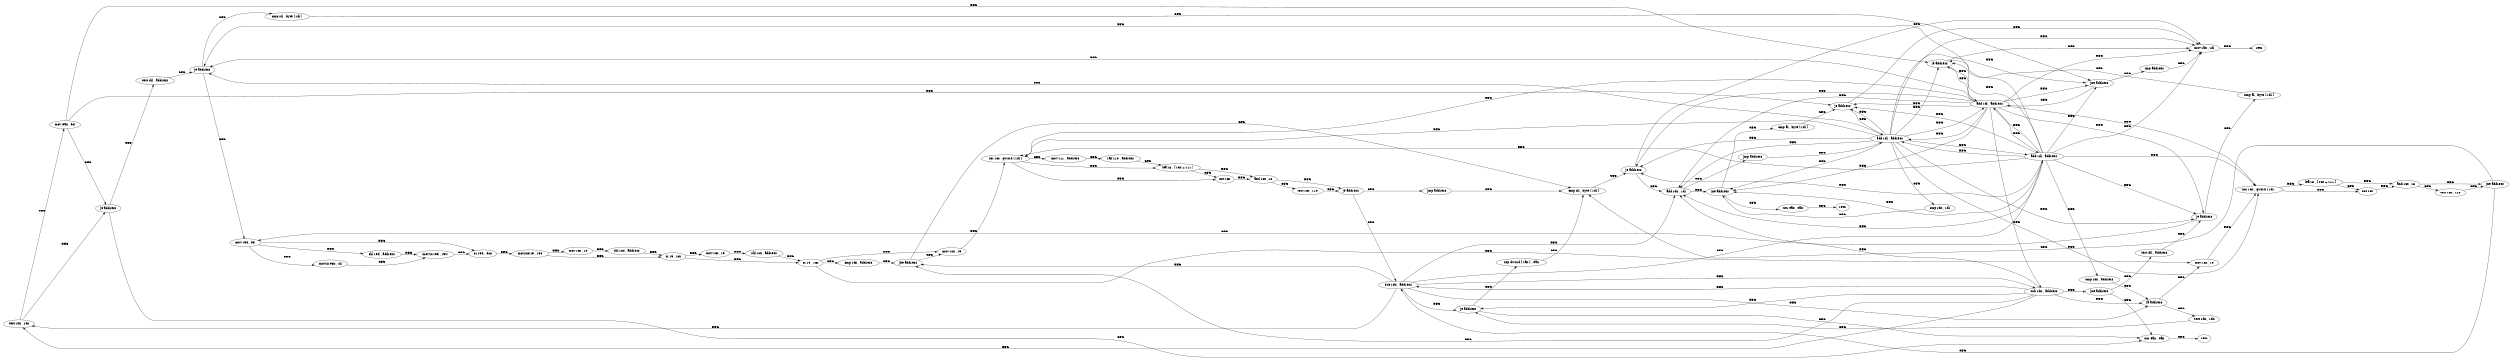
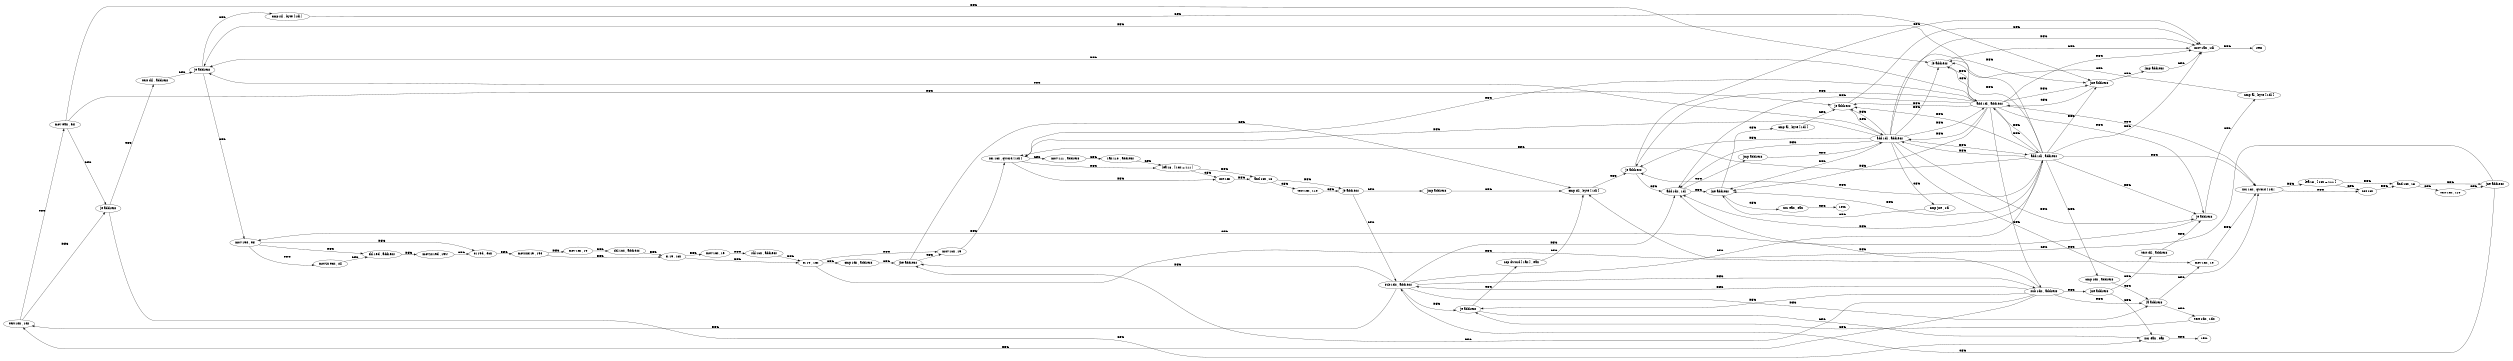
  digraph {
    rankdir=LR
    n1 [label="test rdx , rdx"]
    n2 [label="mov eax , esi"]
    n3 [label="je address"]
    n4 [label="je address"]
    n5 [label="je address"]
    n6 [label="xor eax , eax"]
    n7 [label="test dil , address"]
    n8 [label="add rdi , address"]
    n9 [label="mov rax , rdi"]
    n10 [label="add rdi , address"]
    n11 [label=retn]
    n12 [label="je address"]
    n13 [label="mov r9d , esi"]
    n14 [label="cmp sil , byte [ rdi ]"]
    n15 [label="movzx ecx , sil"]
    n16 [label="shl r9d , address"]
    n17 [label="or r9d , ecx"]
    n18 [label="jne address"]
    n19 [label="movzx r9d , r9w"]
    n20 [label="jmp address"]
    n21 [label="movsxd r9 , r9d"]
    n22 [label="mov rcx , r9"]
    n23 [label="or r9 , rcx"]
    n24 [label="shl rcx , address"]
    n25 [label="mov rcx , r9"]
    n26 [label="or r9 , rcx"]
    n27 [label="shl rcx , address"]
    n28 [label="cmp rdx , address"]
    n29 [label="mov rcx , r9"]
    n30 [label="mov rcx , r9"]
    n31 [label="jbe address"]
    n32 [label="xor rcx , qword [ rdi ]"]
    n33 [label="xor rcx , qword [ rdi ]"]
    n34 [label="cmp sil , byte [ rdi ]"]
    n35 [label="je address"]
    n36 [label="add rdx , rdi"]
    n37 [label="mov r11 , address"]
    n38 [label="lea r8 , [ rcx + r11 ]"]
    n39 [label="not rcx"]
    n40 [label="sub rdx , address"]
    n41 [label="add rdi , address"]
    n42 [label="je address"]
    n43 [label="jne address"]
    n44 [label=retn]
    n45 [label="jmp address"]
    n46 [label="sub rdx , address"]
    n47 [label="ja address"]
    n48 [label="je address"]
    n49 [label="jne address"]
-   n50 [label="cmp rdx , rdi"]
+   n50 [label="cmp jne , rdi"]
    n51 [label="cmp rdx , address"]
    n52 [label="cmp al , byte [ rdi ]"]
    n53 [label="cmp al , byte [ rdi ]"]
    n54 [label="xor eax , eax"]
    n55 [label="lea r8 , [ rcx + r11 ]"]
    n56 [label="not rcx"]
    n57 [label="rax r10 , address"]
    n58 [label="and rcx , r8"]
    n59 [label="test rcx , r10"]
    n60 [label="je address"]
    n61 [label="jmp address"]
    n62 [label="test rdx , rdx"]
    n63 [label="nop dword [ rax ] , eax"]
    n64 [label="test dil , address"]
    n65 [label=retn]
    n66 [label="and rcx , r8"]
    n67 [label="test rcx , r10"]
    n68 [label="jne address"]
    n1 -> n2 [label=CFG]
    n1 -> n3 [label=DFG]
    n2 -> n3 [label=CFG]
    n2 -> n4 [label=DFG]
    n2 -> n5 [label=DFG]
    n3 -> n6 [label=CFG]
    n3 -> n7 [label=CFG]
    n4 -> n8 [label=CFG]
    n4 -> n9 [label=CFG]
    n5 -> n9 [label=CFG]
    n5 -> n10 [label=CFG]
    n6 -> n11 [label=CFG]
    n7 -> n12 [label=CFG]
    n8 -> n4 [label=DFG]
    n8 -> n5 [label=DFG]
    n8 -> n9 [label=DFG]
    n8 -> n10 [label=DFG]
    n8 -> n12 [label=DFG]
    n8 -> n18 [label=DFG]
    n8 -> n32 [label=DFG]
    n8 -> n33 [label=DFG]
    n8 -> n35 [label=DFG]
    n8 -> n36 [label=DFG]
    n8 -> n40 [label=CFG]
    n8 -> n41 [label=DFG]
    n8 -> n42 [label=DFG]
    n8 -> n43 [label=DFG]
    n9 -> n44 [label=DFG]
    n10 -> n4 [label=DFG]
    n10 -> n5 [label=DFG]
    n10 -> n8 [label=DFG]
    n10 -> n9 [label=DFG]
    n10 -> n12 [label=DFG]
    n10 -> n18 [label=DFG]
    n10 -> n32 [label=DFG]
    n10 -> n33 [label=DFG]
    n10 -> n35 [label=DFG]
    n10 -> n36 [label=DFG]
    n10 -> n41 [label=DFG]
    n10 -> n42 [label=DFG]
    n10 -> n43 [label=DFG]
    n10 -> n50 [label=CFG]
    n12 -> n13 [label=CFG]
    n12 -> n14 [label=CFG]
    n13 -> n15 [label=DFG]
    n13 -> n16 [label=DFG]
    n13 -> n17 [label=DFG]
    n14 -> n18 [label=CFG]
-   n15 -> n19 [label=CFG]
+   n15 -> n16 [label=CFG]
    n16 -> n19 [label=DFG]
    n17 -> n21 [label=DFG]
    n18 -> n8 [label=CFG]
    n18 -> n20 [label=CFG]
    n19 -> n17 [label=CFG]
    n20 -> n9 [label=CFG]
    n21 -> n22 [label=DFG]
    n21 -> n23 [label=DFG]
    n22 -> n24 [label=DFG]
    n23 -> n25 [label=DFG]
    n23 -> n26 [label=DFG]
    n24 -> n23 [label=DFG]
    n25 -> n27 [label=DFG]
    n26 -> n28 [label=CFG]
    n26 -> n29 [label=DFG]
    n26 -> n30 [label=DFG]
    n27 -> n26 [label=DFG]
    n28 -> n31 [label=CFG]
    n29 -> n32 [label=DFG]
    n30 -> n33 [label=DFG]
    n31 -> n29 [label=CFG]
    n31 -> n34 [label=CFG]
    n32 -> n37 [label=CFG]
    n32 -> n38 [label=DFG]
    n32 -> n39 [label=DFG]
    n33 -> n55 [label=DFG]
    n33 -> n56 [label=DFG]
    n34 -> n35 [label=CFG]
    n35 -> n9 [label=CFG]
    n35 -> n36 [label=CFG]
    n36 -> n43 [label=DFG]
    n36 -> n45 [label=CFG]
    n37 -> n57 [label=CFG]
    n38 -> n39 [label=CFG]
    n38 -> n58 [label=DFG]
    n39 -> n58 [label=DFG]
    n40 -> n1 [label=DFG]
    n40 -> n31 [label=DFG]
    n40 -> n36 [label=DFG]
    n40 -> n46 [label=DFG]
    n40 -> n47 [label=DFG]
    n40 -> n48 [label=DFG]
    n40 -> n49 [label=DFG]
    n41 -> n4 [label=DFG]
    n41 -> n5 [label=DFG]
    n41 -> n8 [label=DFG]
    n41 -> n9 [label=DFG]
    n41 -> n10 [label=DFG]
    n41 -> n12 [label=DFG]
    n41 -> n18 [label=DFG]
    n41 -> n32 [label=DFG]
    n41 -> n33 [label=DFG]
    n41 -> n35 [label=DFG]
    n41 -> n36 [label=DFG]
    n41 -> n42 [label=DFG]
    n41 -> n43 [label=DFG]
    n41 -> n51 [label=CFG]
    n42 -> n13 [label=CFG]
    n42 -> n52 [label=CFG]
    n43 -> n53 [label=CFG]
    n43 -> n54 [label=CFG]
    n45 -> n10 [label=CFG]
    n46 -> n1 [label=DFG]
    n46 -> n31 [label=DFG]
    n46 -> n36 [label=DFG]
    n46 -> n40 [label=DFG]
    n46 -> n41 [label=CFG]
    n46 -> n47 [label=DFG]
    n46 -> n48 [label=DFG]
    n47 -> n30 [label=CFG]
    n47 -> n62 [label=CFG]
    n48 -> n6 [label=CFG]
    n48 -> n63 [label=CFG]
    n49 -> n6 [label=CFG]
    n49 -> n64 [label=CFG]
    n50 -> n43 [label=CFG]
    n51 -> n47 [label=CFG]
    n52 -> n4 [label=CFG]
    n53 -> n5 [label=CFG]
    n54 -> n65 [label=CFG]
    n55 -> n56 [label=CFG]
    n55 -> n66 [label=DFG]
    n56 -> n66 [label=DFG]
    n57 -> n38 [label=CFG]
    n58 -> n59 [label=CFG]
    n58 -> n60 [label=DFG]
    n59 -> n60 [label=CFG]
    n60 -> n46 [label=CFG]
    n60 -> n61 [label=CFG]
    n61 -> n34 [label=CFG]
    n62 -> n48 [label=CFG]
    n63 -> n34 [label=CFG]
    n64 -> n42 [label=CFG]
    n66 -> n67 [label=CFG]
    n66 -> n68 [label=DFG]
    n67 -> n68 [label=CFG]
    n68 -> n34 [label=CFG]
    n68 -> n46 [label=CFG]
  }
